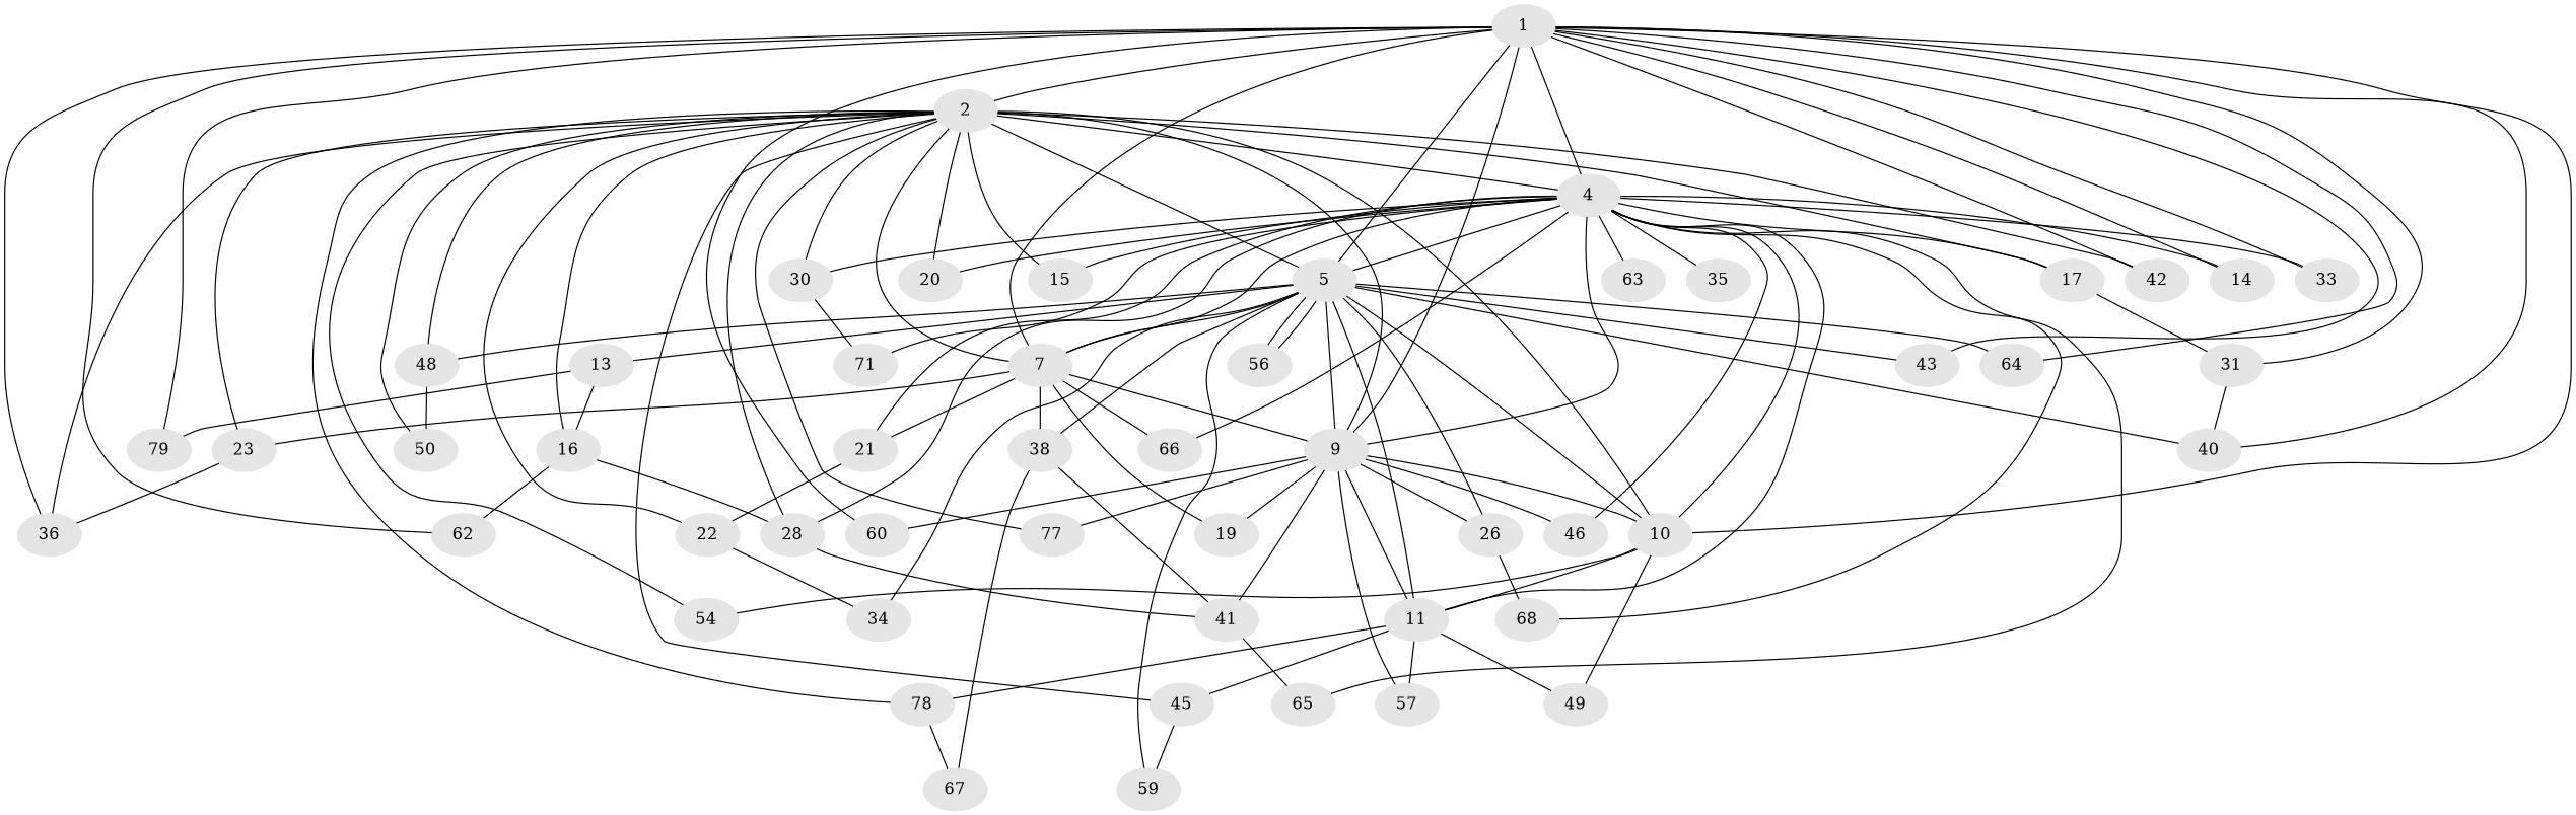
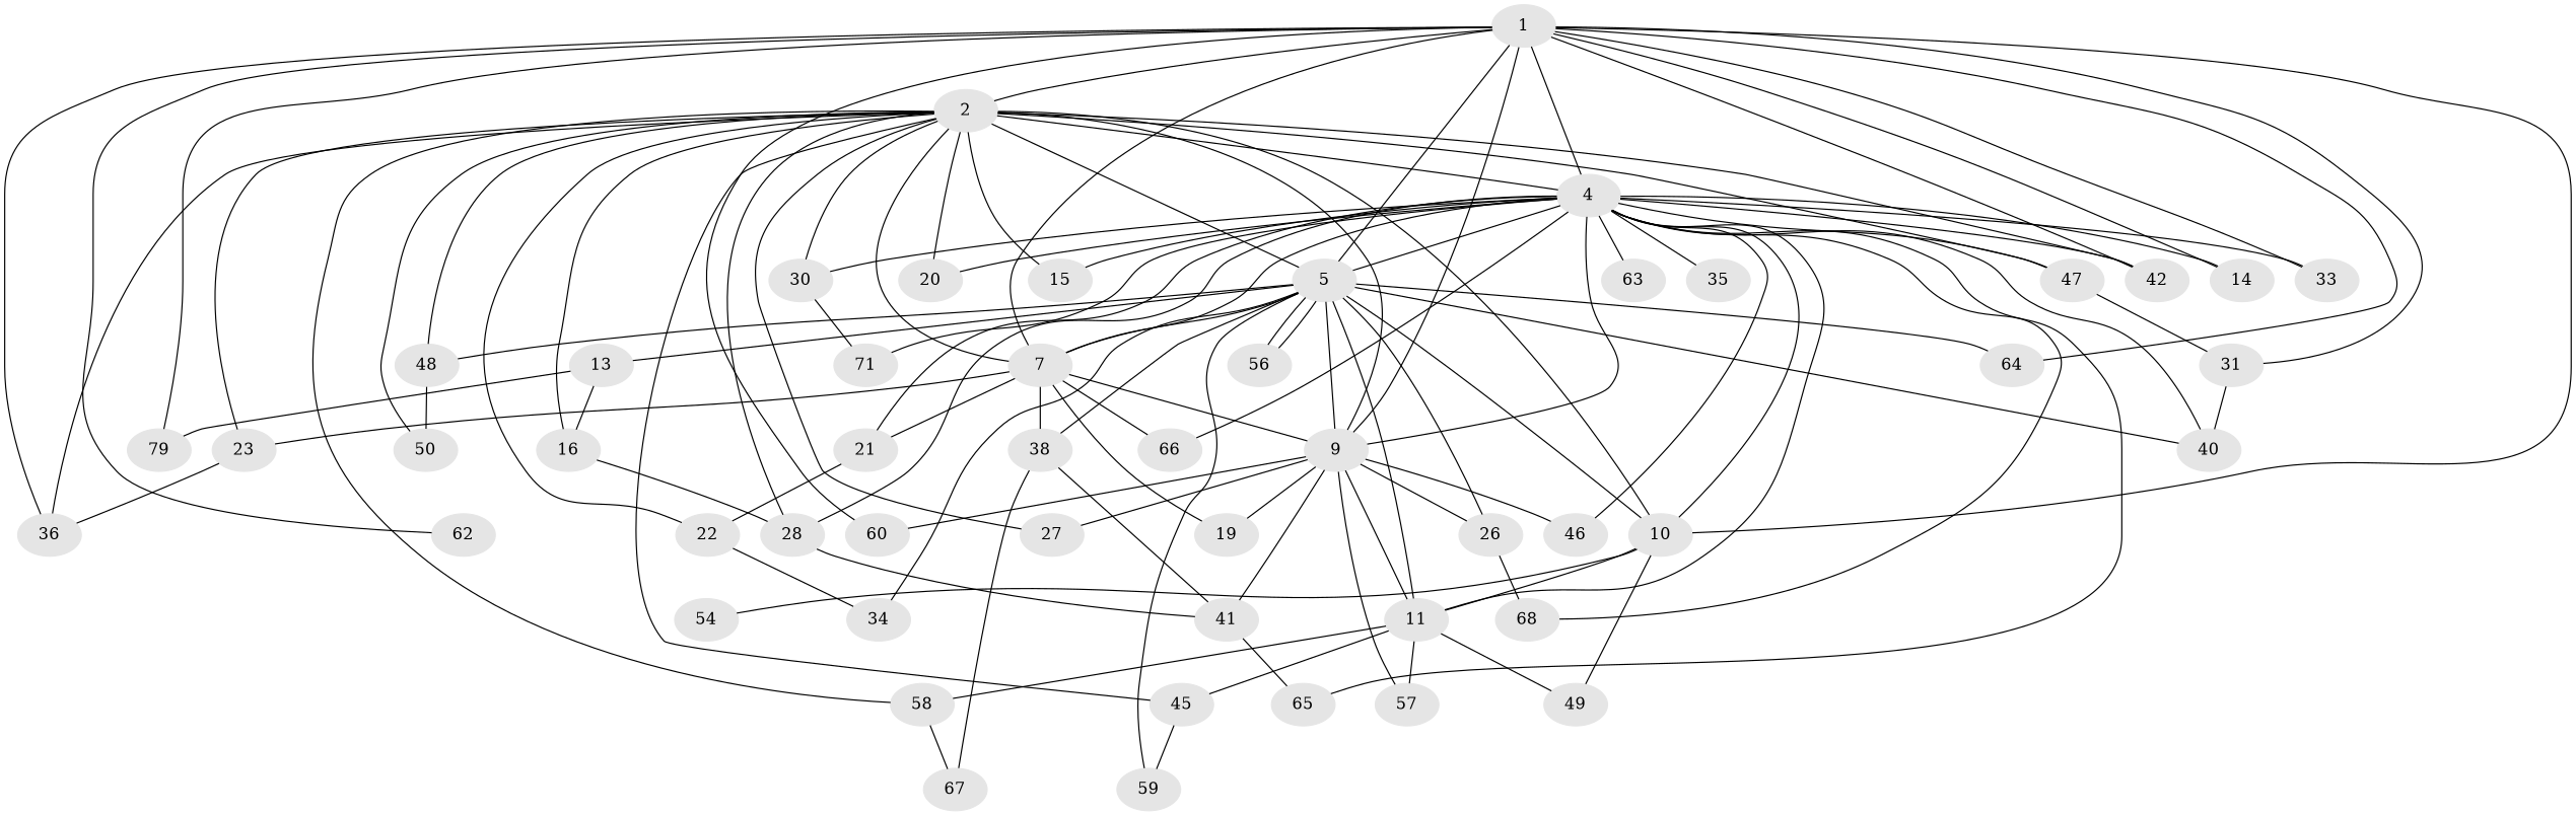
  graph {
    node [color=gray90 style=filled]
    1 [super="+18"]
    2 [super="+3"]
    4 [super="+6"]
    5 [super="+8"]
    7 [super="+12"]
    9 [super="+25"]
    10 [super="+61"]
    14
    n9 [label=79]
    31 [super="+52"]
    33
    36 [super="+53"]
    40
    42 [super="+55"]
-   43
    60
    62
    64
    15
    16 [super="+44"]
-   17
+   17 [label=47]
    20
    22
    23 [super="+37"]
    n25 [label=54]
-   27 [label=77]
+   27
    28 [super="+32"]
    30 [super="+47"]
    45
    48
    50
-   58 [label=78]
+   58
    11 [super="+39"]
    21
    35
    46
    n37 [label=71]
    63
    65
    66
    68
    13
    26
    34
    38
    56
    59
    19
    41 [super="+54"]
    57
    49
    67
    1 -- 2 [weight=2]
    1 -- 4 [weight=2]
    1 -- 5 [weight=3]
    1 -- 7
    1 -- 9
    1 -- 10
    1 -- 14
    1 -- n9
    1 -- 31
    1 -- 33
    1 -- 36
-   1 -- 40
+   4 -- 40
    1 -- 42
-   1 -- 43
    1 -- 60
    1 -- 62
    1 -- 64
    2 -- 4 [weight=4]
    2 -- 5 [weight=4]
    2 -- 7 [weight=2]
    2 -- 9 [weight=2]
    2 -- 10 [weight=2]
    2 -- 36
    2 -- 42
    2 -- 15
    2 -- 16
    2 -- 17
    2 -- 20
    2 -- 22
    2 -- 23 [weight=2]
-   2 -- n25
    2 -- 27
    2 -- 28
    2 -- 30
    2 -- 45
    2 -- 48
    2 -- 50
    2 -- 58
    4 -- 5 [weight=4]
    4 -- 7 [weight=2]
    4 -- 9 [weight=2]
    4 -- 10 [weight=2]
    4 -- 14
    4 -- 33
+   4 -- 42
    4 -- 15
    4 -- 17
    4 -- 20
    4 -- 28 [weight=2]
    4 -- 30 [weight=2]
    4 -- 11
    4 -- 21
    4 -- 35
    4 -- 46
    4 -- n37
    4 -- 63
    4 -- 65
    4 -- 66
    4 -- 68
    5 -- 7 [weight=2]
    5 -- 9 [weight=3]
    5 -- 10 [weight=2]
    5 -- 40
-   5 -- 43
    5 -- 64
    5 -- 48
    5 -- 11
    5 -- 13 [weight=2]
    5 -- 26
    5 -- 34
    5 -- 38
    5 -- 56
    5 -- 56
    5 -- 59
    7 -- 9 [weight=2]
    7 -- 23
    7 -- 21
    7 -- 66
    7 -- 38
    7 -- 19
-   9 -- 10
    9 -- 60
    9 -- 27
    9 -- 11
    9 -- 46
    9 -- 26
    9 -- 19
    9 -- 41
    9 -- 57
    10 -- n25
    10 -- 11
    10 -- 49
    31 -- 40
-   16 -- 62
    16 -- 28
    17 -- 31
    22 -- 34
    23 -- 36
    28 -- 41
    30 -- n37
    45 -- 59
    48 -- 50
    58 -- 67
    11 -- 45
    11 -- 58
    11 -- 57
    11 -- 49
    21 -- 22
    13 -- n9
    13 -- 16
    26 -- 68
    38 -- 41
    38 -- 67
    41 -- 65
  }
